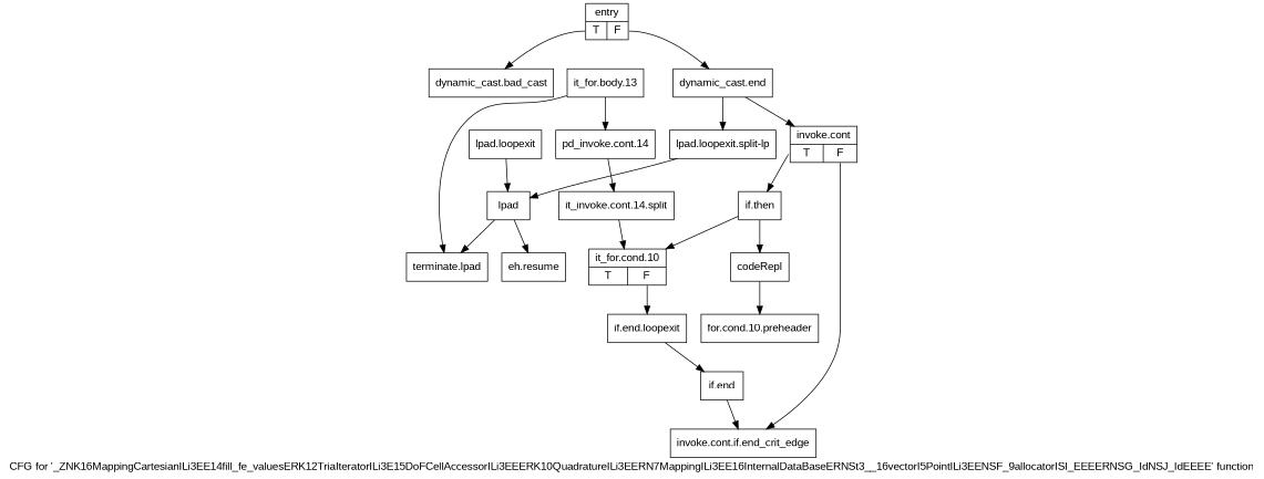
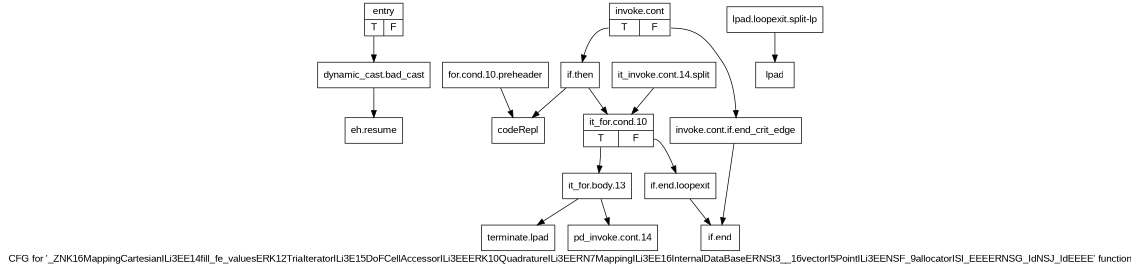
  digraph {
    fontname="Liberation Sans"
    label="CFG for '_ZNK16MappingCartesianILi3EE14fill_fe_valuesERK12TriaIteratorILi3E15DoFCellAccessorILi3EEERK10QuadratureILi3EERN7MappingILi3EE16InternalDataBaseERNSt3__16vectorI5PointILi3EENSF_9allocatorISI_EEEERNSG_IdNSJ_IdEEEE' function"
    node [fontname="Liberation Sans" shape=record]
    edge [fontname="Liberation Sans"]
    n1 [label="{entry|{<s0>T|<s1>F}}"]
    n2 [label="{dynamic_cast.bad_cast}"]
-   n3 [label="{dynamic_cast.end}"]
    n4 [label="{invoke.cont|{<s0>T|<s1>F}}"]
    n5 [label="{lpad.loopexit.split-lp}"]
    n6 [label="{if.then}"]
    n7 [label="{invoke.cont.if.end_crit_edge}"]
    n8 [label="{lpad}"]
    n9 [label="{codeRepl}"]
    n10 [label="{it_for.cond.10|{<s0>T|<s1>F}}"]
    n11 [label="{if.end}"]
    n12 [label="{eh.resume}"]
    n13 [label="{terminate.lpad}"]
    n14 [label="{for.cond.10.preheader}"]
    n15 [label="{it_for.body.13}"]
    n16 [label="{if.end.loopexit}"]
    n17 [label="{pd_invoke.cont.14}"]
-   n18 [label="{lpad.loopexit}"]
    n19 [label="{it_invoke.cont.14.split}"]
    n1 -> n2 [tailport=s0]
-   n1 -> n3 [tailport=s1]
-   n3 -> n4
-   n3 -> n5
    n4 -> n6 [tailport=s0]
    n4 -> n7 [tailport=s1]
    n5 -> n8
    n6 -> n9
    n6 -> n10
-   n11 -> n7
-   n8 -> n12
-   n8 -> n13
-   n9 -> n14
+   n7 -> n11
+   n2 -> n12
+   n14 -> n9
+   n10 -> n15 [tailport=s0]
    n10 -> n16 [tailport=s1]
    n15 -> n13
    n15 -> n17
    n16 -> n11
-   n17 -> n19
-   n18 -> n8
    n19 -> n10
  }
